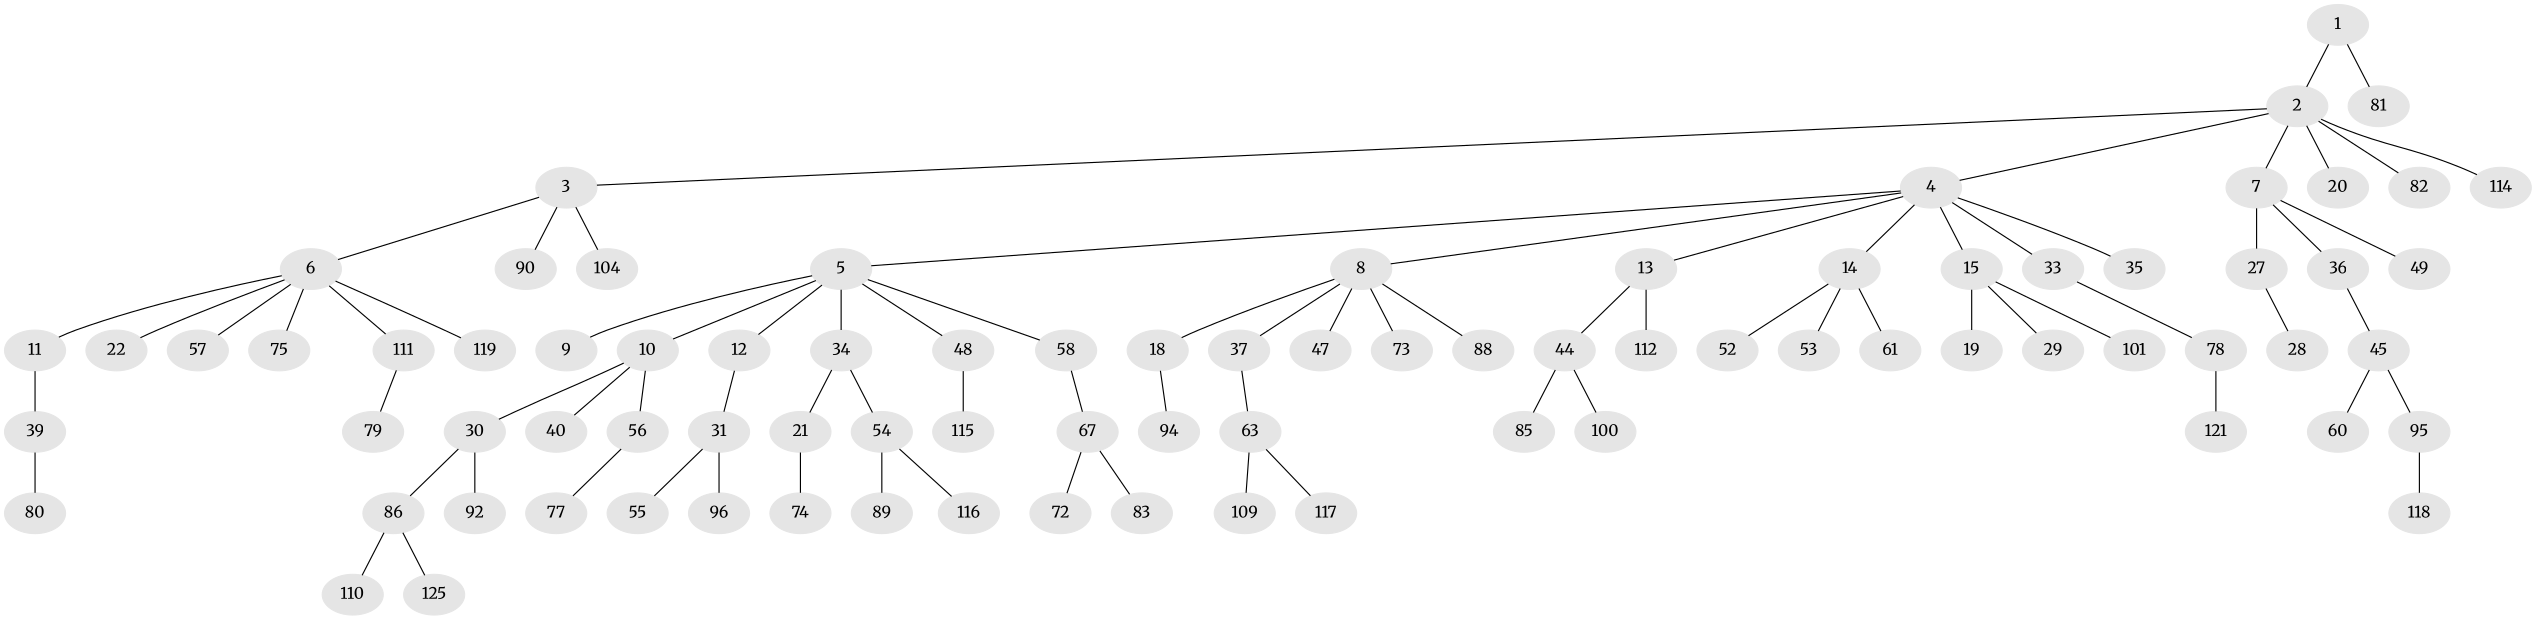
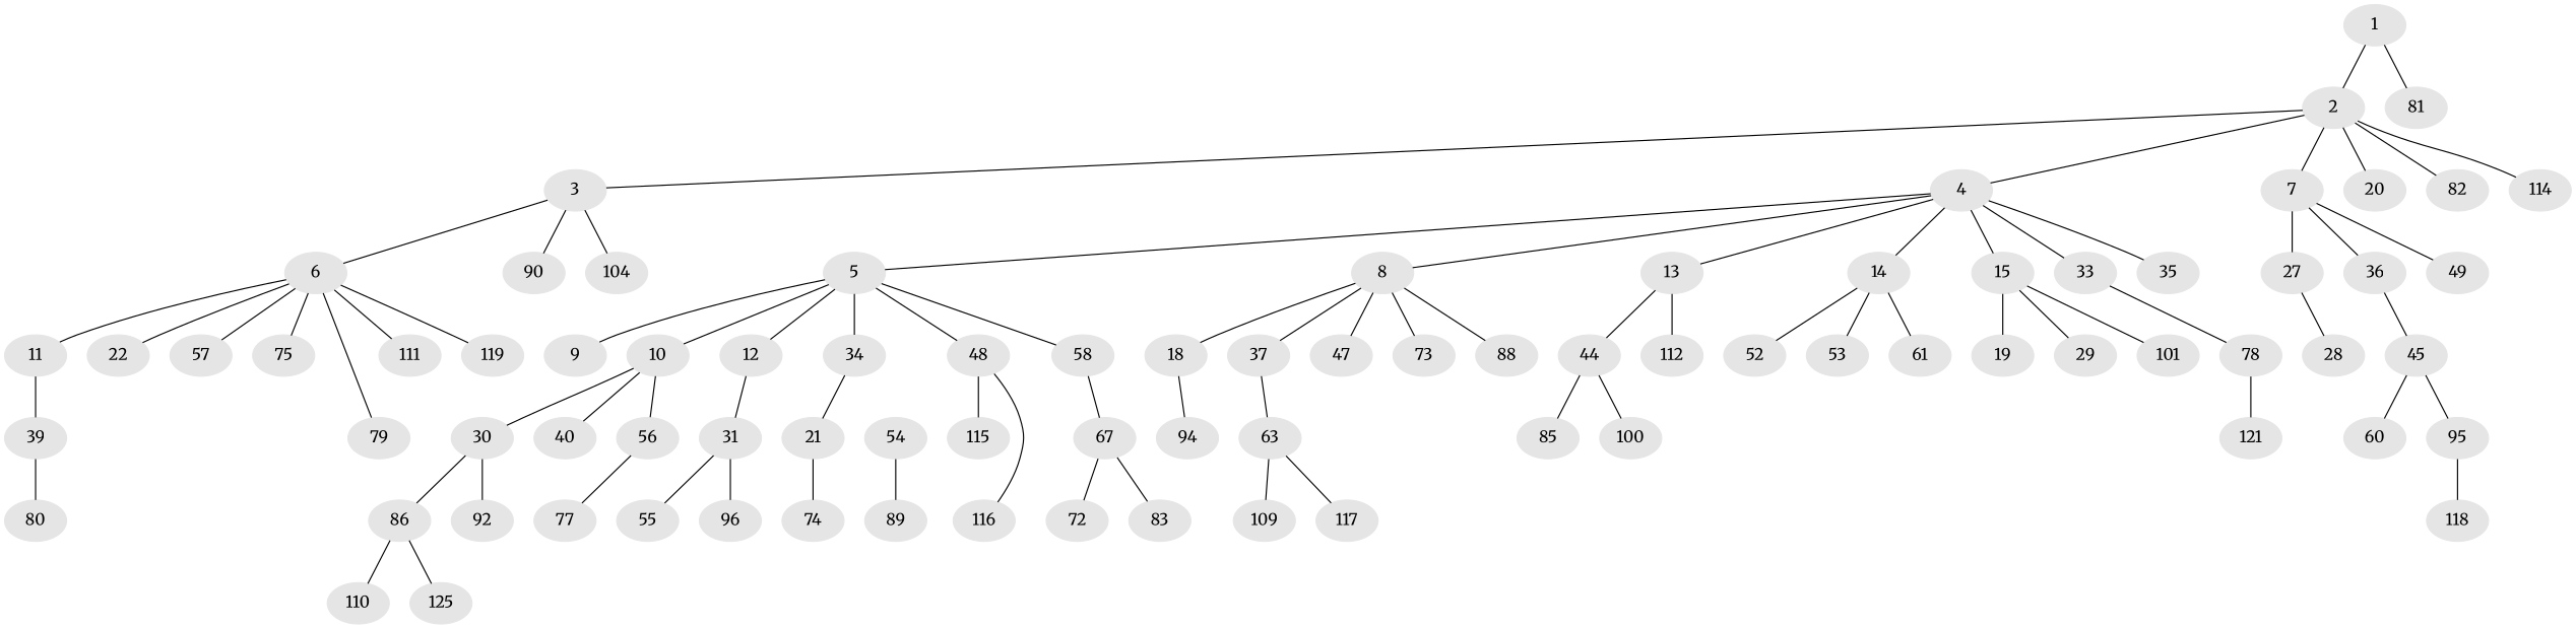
  graph {
    fontname=Merriweather
    node [color=gray90 fontname=Merriweather style=filled]
    edge [fontname=Merriweather]
    1 [super="+38"]
    2 [super="+108"]
    81
    3 [super="+17"]
    4 [super="+91"]
    7 [super="+26"]
    20 [super="+23"]
    82
    114
    6 [super="+25"]
    90
    104
    5 [super="+105"]
    8 [super="+32"]
    13
    14 [super="+76"]
    15 [super="+24"]
    33
    35
    27 [super="+46"]
    36
    49
    11
    22 [super="+43"]
    57
    75
    79
    111
    119
    9
    10
    12 [super="+41"]
    34 [super="+59"]
    48 [super="+98"]
    58 [super="+69"]
    18
    37
    47
    73
    88
    44 [super="+74"]
    112
    52 [super="+99"]
    53 [super="+64"]
    61 [super="+62"]
    19
    29
    101 [super="+106"]
    78 [super="+107"]
    30 [super="+42"]
    40 [super="+68"]
    56 [super="+66"]
    31 [super="+51"]
    21 [super="+65"]
    54 [super="+70"]
    115
    116
    67 [super="+71"]
    39
    28
    45 [super="+50"]
    94
    63 [super="+97"]
    109
    117
    86 [super="+87"]
    92
    77
    80
    n70 [label=74]
    55
    96
    85
    100
    110
    n76 [label=125]
    121
    89
    60 [super="+93"]
    95 [super="+113"]
    118
    72
    83 [super="+103"]
    1 -- 2
    1 -- 81
    2 -- 3
    2 -- 4
    2 -- 7
    2 -- 20
    2 -- 82
    2 -- 114
    3 -- 6
    3 -- 90
    3 -- 104
    4 -- 5
    4 -- 8
    4 -- 13
    4 -- 14
    4 -- 15
    4 -- 33
    4 -- 35
    7 -- 27
    7 -- 36
    7 -- 49
    6 -- 11
    6 -- 22
    6 -- 57
    6 -- 75
-   111 -- 79
+   6 -- 79
    6 -- 111
    6 -- 119
    5 -- 9
    5 -- 10
    5 -- 12
    5 -- 34
    5 -- 48
    5 -- 58
    8 -- 18
    8 -- 37
    8 -- 47
    8 -- 73
    8 -- 88
    13 -- 44
    13 -- 112
    14 -- 52
    14 -- 53
    14 -- 61
    15 -- 19
    15 -- 29
    15 -- 101
    33 -- 78
    27 -- 28
    36 -- 45
    11 -- 39
    10 -- 30
    10 -- 40
    10 -- 56
    12 -- 31
    34 -- 21
-   34 -- 54
    48 -- 115
-   54 -- 116
+   48 -- 116
    58 -- 67
    18 -- 94
    37 -- 63
    44 -- 85
    44 -- 100
    78 -- 121
    30 -- 86
    30 -- 92
    56 -- 77
    31 -- 55
    31 -- 96
    21 -- n70
    54 -- 89
    67 -- 72
    67 -- 83
    39 -- 80
    45 -- 60
    45 -- 95
    63 -- 109
    63 -- 117
    86 -- 110
    86 -- n76
    95 -- 118
  }
